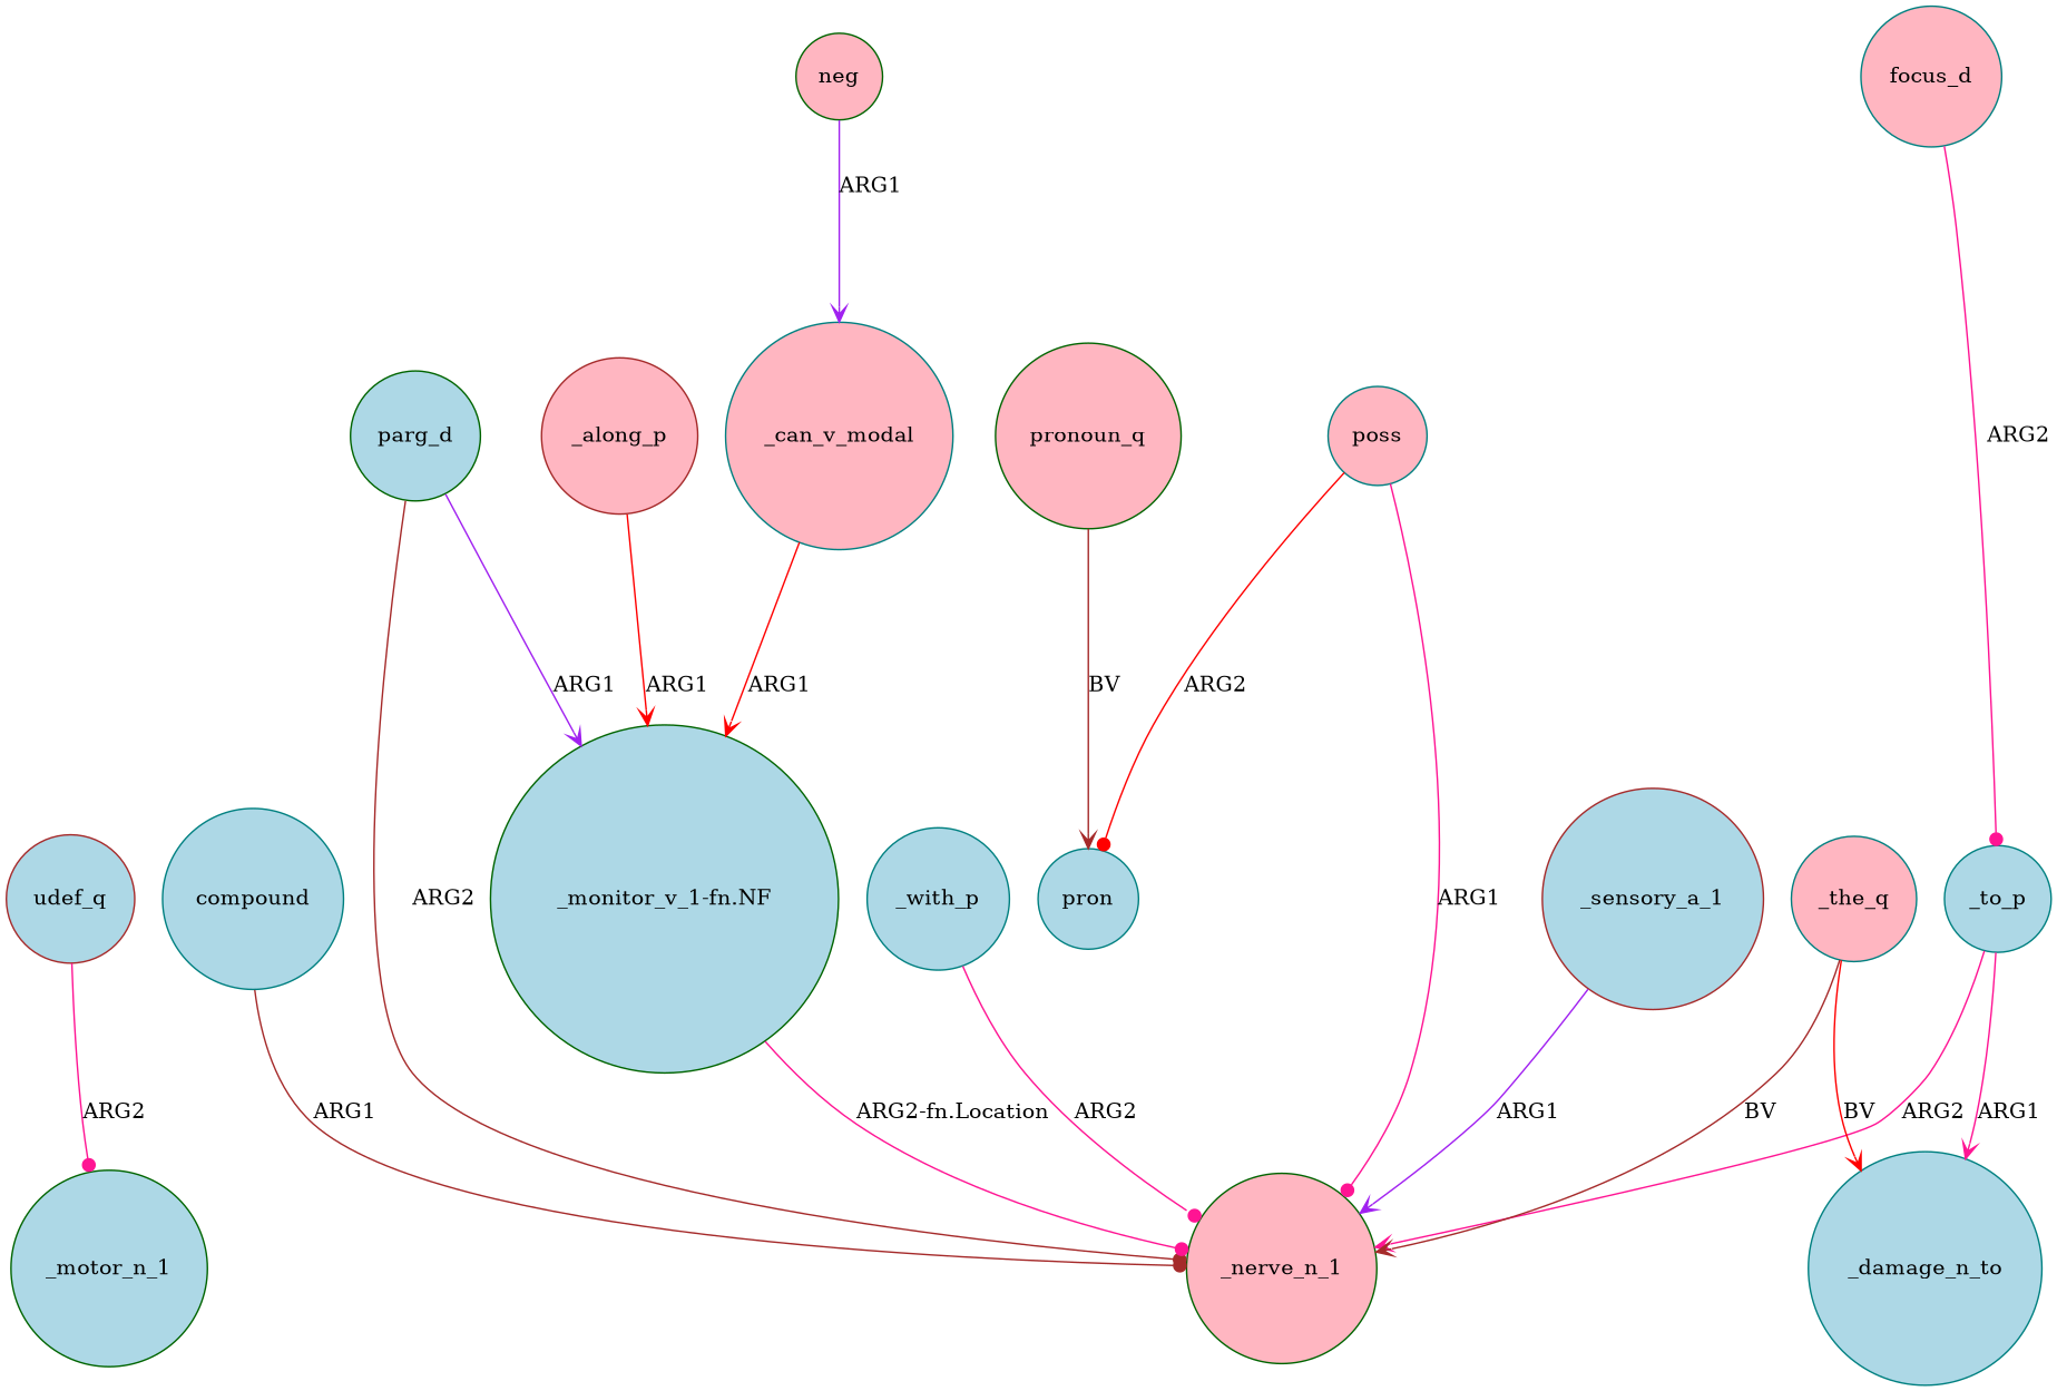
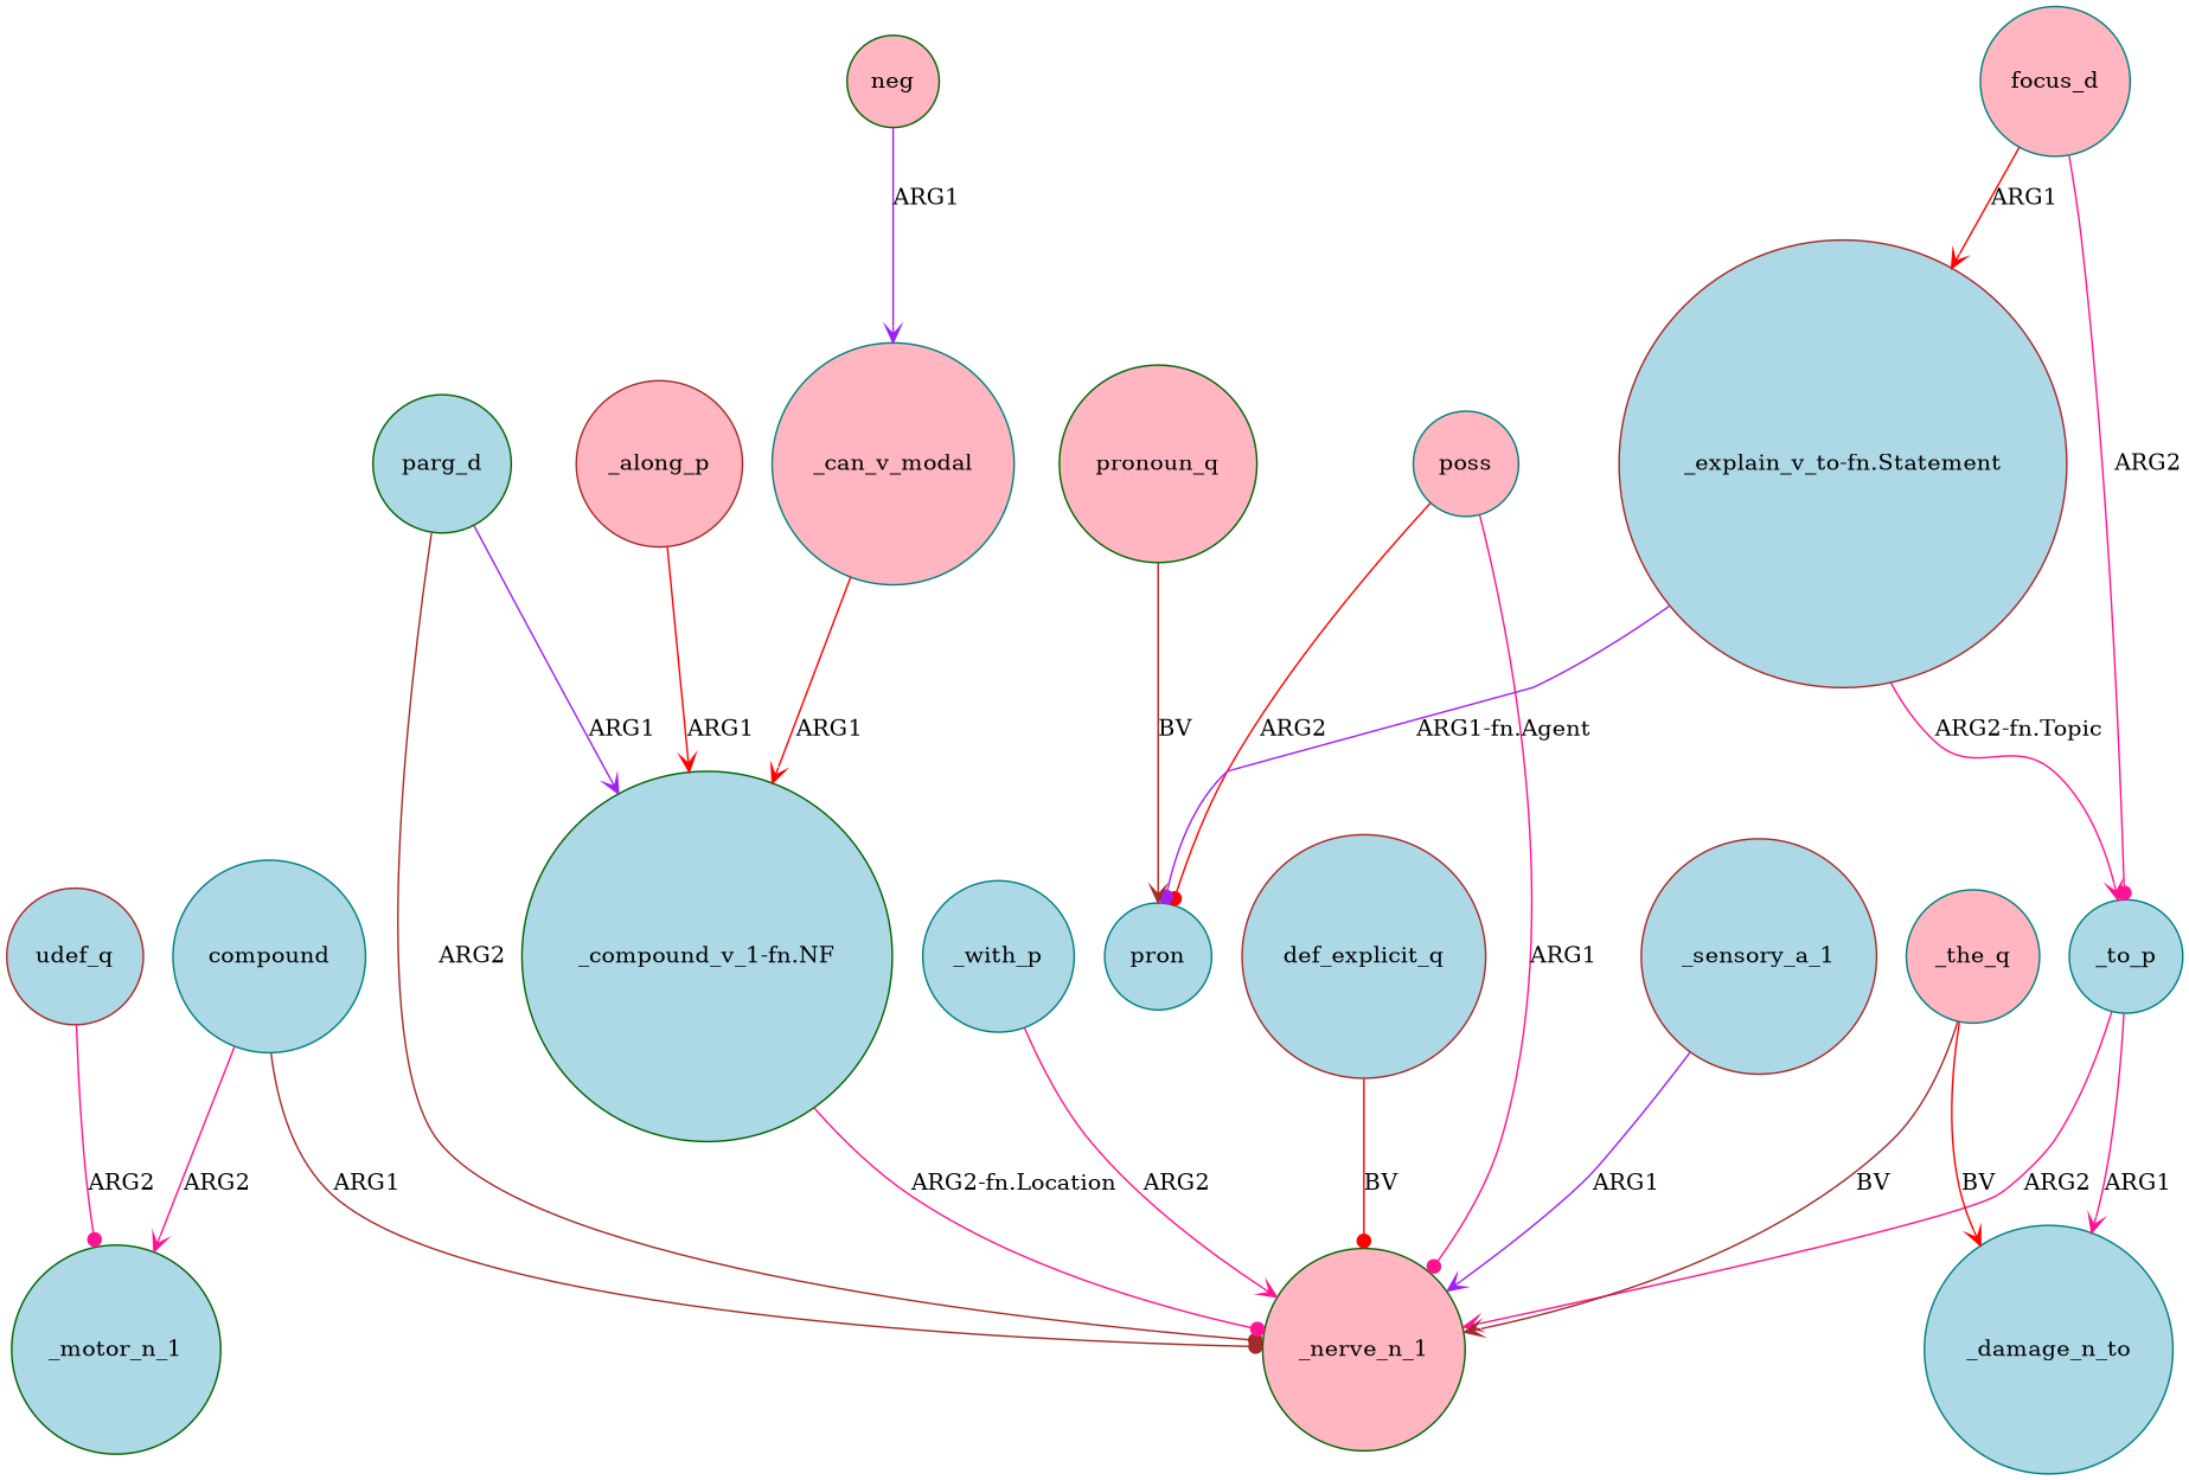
  digraph {
    node [color=teal fillcolor=lightblue shape=circle style=filled]
    edge [arrowhead=vee color=deeppink]
    _to_p
    _damage_n_to
    _nerve_n_1 [color=darkgreen fillcolor=lightpink]
    compound
    _motor_n_1 [color=darkgreen]
    poss [fillcolor=lightpink]
    pron
    focus_d [fillcolor=lightpink]
+   "_explain_v_to-fn.Statement" [color=brown]
    parg_d [color=darkgreen]
-   "_monitor_v_1-fn.NF" [color=darkgreen]
+   "_monitor_v_1-fn.NF" [color=darkgreen label="_compound_v_1-fn.NF"]
    udef_q [color=brown]
    _along_p [color=brown fillcolor=lightpink]
    pronoun_q [color=darkgreen fillcolor=lightpink]
    _with_p
    _the_q [fillcolor=lightpink]
    _can_v_modal [fillcolor=lightpink]
+   def_explicit_q [color=brown]
    neg [color=darkgreen fillcolor=lightpink]
    _sensory_a_1 [color=brown]
    _to_p -> _damage_n_to [label=ARG1]
    _to_p -> _nerve_n_1 [label=ARG2]
    compound -> _nerve_n_1 [arrowhead=dot color=brown label=ARG1]
+   compound -> _motor_n_1 [label=ARG2]
    poss -> _nerve_n_1 [arrowhead=dot label=ARG1]
    poss -> pron [arrowhead=dot color=red label=ARG2]
    focus_d -> _to_p [arrowhead=dot label=ARG2]
+   focus_d -> "_explain_v_to-fn.Statement" [color=red label=ARG1]
+   "_explain_v_to-fn.Statement" -> _to_p [label="ARG2-fn.Topic"]
+   "_explain_v_to-fn.Statement" -> pron [arrowhead=dot color=purple label="ARG1-fn.Agent"]
    parg_d -> _nerve_n_1 [arrowhead=dot color=brown label=ARG2]
    parg_d -> "_monitor_v_1-fn.NF" [color=purple label=ARG1]
    "_monitor_v_1-fn.NF" -> _nerve_n_1 [arrowhead=dot label="ARG2-fn.Location"]
    udef_q -> _motor_n_1 [arrowhead=dot label=ARG2]
    _along_p -> "_monitor_v_1-fn.NF" [color=red label=ARG1]
    pronoun_q -> pron [color=brown label=BV]
-   _with_p -> _nerve_n_1 [arrowhead=dot label=ARG2]
+   _with_p -> _nerve_n_1 [label=ARG2]
    _the_q -> _damage_n_to [color=red label=BV]
    _the_q -> _nerve_n_1 [color=brown label=BV]
    _can_v_modal -> "_monitor_v_1-fn.NF" [color=red label=ARG1]
+   def_explicit_q -> _nerve_n_1 [arrowhead=dot color=red label=BV]
    neg -> _can_v_modal [color=purple label=ARG1]
    _sensory_a_1 -> _nerve_n_1 [color=purple label=ARG1]
  }
